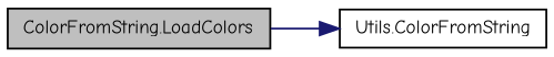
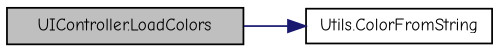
  digraph {
    rankdir=LR
    fontname="Comic Neue"
    node [color=black fontname="Comic Neue" fontsize=10 shape=record style=filled]
-   n1 [fillcolor=grey75 fontcolor=black height=0.2 label="ColorFromString.LoadColors" width=0.4]
+   n1 [fillcolor=grey75 fontcolor=black height=0.2 label="UIController.LoadColors" width=0.4]
    n2 [fillcolor=white height=0.2 label="Utils.ColorFromString" width=0.4]
    n1 -> n2 [color=midnightblue fontname="Comic Neue" fontsize=10 labelfontname=Helvetica labelfontsize=10 style=solid]
  }
